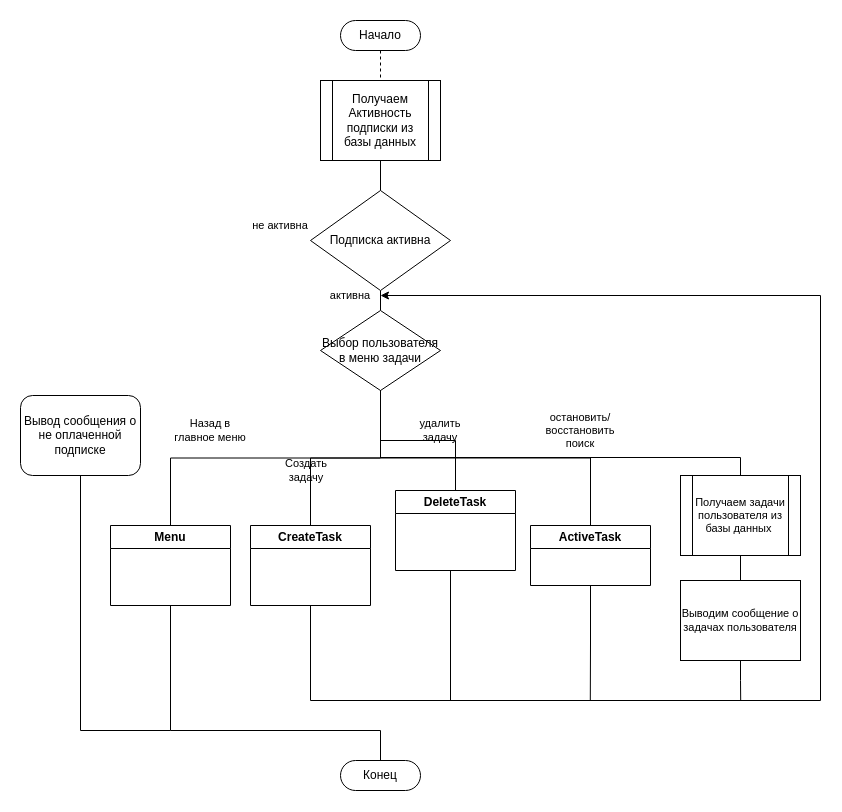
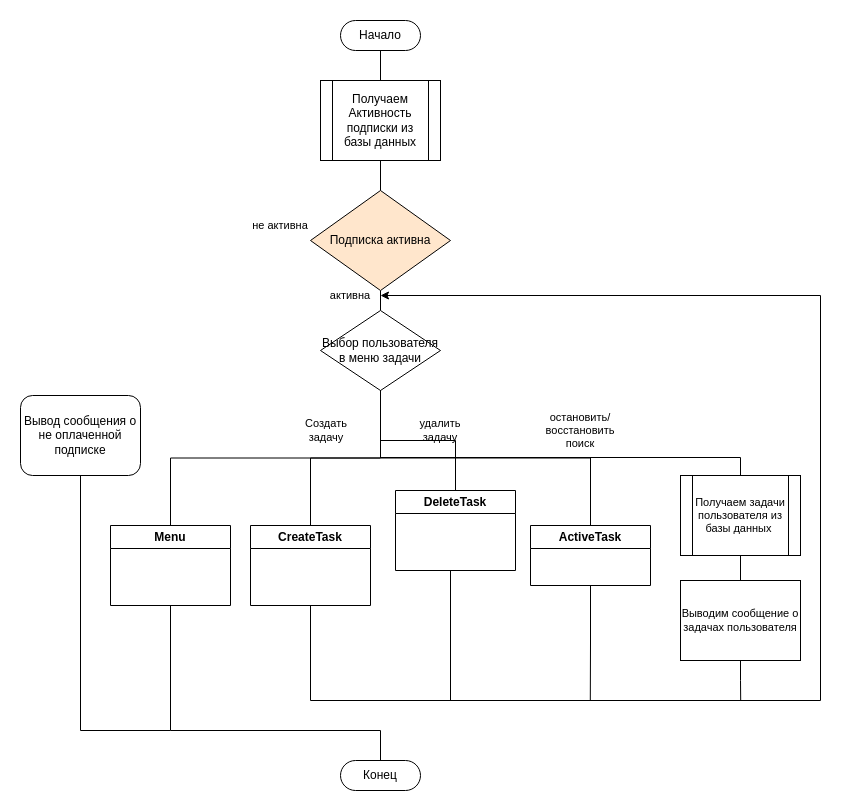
  <mxCell id="0" />
  <mxCell id="1" parent="0" />
  <mxCell id="2" style="edgeStyle=orthogonalEdgeStyle;shape=connector;rounded=0;orthogonalLoop=1;jettySize=auto;html=1;exitX=0.5;exitY=1;exitDx=0;exitDy=0;entryX=0.5;entryY=0;entryDx=0;entryDy=0;labelBackgroundColor=default;strokeColor=default;align=center;verticalAlign=middle;fontFamily=Helvetica;fontSize=11;fontColor=default;endArrow=none;endFill=0;" parent="1" source="3" target="8" edge="1"><mxGeometry relative="1" as="geometry" /></mxCell>
- <mxCell id="3" value="Подписка активна" style="rhombus;whiteSpace=wrap;html=1;" parent="1" vertex="1"><mxGeometry x="310" y="190" width="140" height="100" as="geometry" /></mxCell>
+ <mxCell id="3" value="Подписка активна" style="rhombus;whiteSpace=wrap;html=1;fillColor=#ffe6cc;" parent="1" vertex="1"><mxGeometry x="310" y="190" width="140" height="100" as="geometry" /></mxCell>
  <mxCell id="4" style="edgeStyle=orthogonalEdgeStyle;shape=connector;rounded=0;orthogonalLoop=1;jettySize=auto;html=1;exitX=0.5;exitY=1;exitDx=0;exitDy=0;entryX=0.5;entryY=0;entryDx=0;entryDy=0;labelBackgroundColor=default;strokeColor=default;align=center;verticalAlign=middle;fontFamily=Helvetica;fontSize=11;fontColor=default;endArrow=none;endFill=0;" parent="1" source="8" target="28" edge="1"><mxGeometry relative="1" as="geometry" /></mxCell>
  <mxCell id="5" style="edgeStyle=orthogonalEdgeStyle;shape=connector;rounded=0;orthogonalLoop=1;jettySize=auto;html=1;exitX=0.5;exitY=1;exitDx=0;exitDy=0;entryX=0.5;entryY=0;entryDx=0;entryDy=0;labelBackgroundColor=default;strokeColor=default;align=center;verticalAlign=middle;fontFamily=Helvetica;fontSize=11;fontColor=default;endArrow=none;endFill=0;" parent="1" source="8" target="13" edge="1"><mxGeometry relative="1" as="geometry" /></mxCell>
  <mxCell id="6" style="edgeStyle=orthogonalEdgeStyle;shape=connector;rounded=0;orthogonalLoop=1;jettySize=auto;html=1;exitX=0.5;exitY=1;exitDx=0;exitDy=0;entryX=0.5;entryY=0;entryDx=0;entryDy=0;labelBackgroundColor=default;strokeColor=default;align=center;verticalAlign=middle;fontFamily=Helvetica;fontSize=11;fontColor=default;endArrow=none;endFill=0;" parent="1" source="8" target="32" edge="1"><mxGeometry relative="1" as="geometry" /></mxCell>
  <mxCell id="7" style="edgeStyle=orthogonalEdgeStyle;shape=connector;rounded=0;orthogonalLoop=1;jettySize=auto;html=1;exitX=0.5;exitY=1;exitDx=0;exitDy=0;entryX=0.5;entryY=0;entryDx=0;entryDy=0;labelBackgroundColor=default;strokeColor=default;align=center;verticalAlign=middle;fontFamily=Helvetica;fontSize=11;fontColor=default;endArrow=none;endFill=0;" parent="1" edge="1"><mxGeometry relative="1" as="geometry"><mxPoint x="380" y="387" as="sourcePoint" /><mxPoint x="740" y="475" as="targetPoint" /><Array as="points"><mxPoint x="380" y="457" /><mxPoint x="740" y="457" /></Array></mxGeometry></mxCell>
  <mxCell id="8" value="Выбор пользователя в меню задачи" style="rhombus;whiteSpace=wrap;html=1;" parent="1" vertex="1"><mxGeometry x="320" y="310" width="120" height="80" as="geometry" /></mxCell>
  <mxCell id="9" value="Вывод сообщения о не оплаченной подписке" style="whiteSpace=wrap;html=1;rounded=1;" parent="1" vertex="1"><mxGeometry x="20" y="395" width="120" height="80" as="geometry" /></mxCell>
  <mxCell id="10" style="edgeStyle=orthogonalEdgeStyle;shape=connector;rounded=0;orthogonalLoop=1;jettySize=auto;html=1;exitX=0.5;exitY=0;exitDx=0;exitDy=0;entryX=0.5;entryY=1;entryDx=0;entryDy=0;labelBackgroundColor=default;strokeColor=default;align=center;verticalAlign=middle;fontFamily=Helvetica;fontSize=11;fontColor=default;endArrow=none;endFill=0;" parent="1" source="11" target="8" edge="1"><mxGeometry relative="1" as="geometry" /></mxCell>
  <mxCell id="11" value="CreateTask" style="swimlane;whiteSpace=wrap;html=1;" parent="1" vertex="1"><mxGeometry x="250" y="525" width="120" height="80" as="geometry" /></mxCell>
  <mxCell id="12" style="edgeStyle=orthogonalEdgeStyle;shape=connector;rounded=0;orthogonalLoop=1;jettySize=auto;html=1;exitX=0.5;exitY=1;exitDx=0;exitDy=0;labelBackgroundColor=default;strokeColor=default;align=center;verticalAlign=middle;fontFamily=Helvetica;fontSize=11;fontColor=default;endArrow=none;endFill=0;" parent="1" source="13" edge="1"><mxGeometry relative="1" as="geometry"><mxPoint x="480" y="700" as="targetPoint" /><Array as="points"><mxPoint x="450" y="700" /></Array></mxGeometry></mxCell>
  <mxCell id="13" value="DeleteTask" style="swimlane;whiteSpace=wrap;html=1;" parent="1" vertex="1"><mxGeometry x="395" y="490" width="120" height="80" as="geometry" /></mxCell>
  <mxCell id="14" style="edgeStyle=orthogonalEdgeStyle;shape=connector;rounded=0;orthogonalLoop=1;jettySize=auto;html=1;exitX=0.5;exitY=1;exitDx=0;exitDy=0;entryX=0.5;entryY=0;entryDx=0;entryDy=0;labelBackgroundColor=default;strokeColor=default;align=center;verticalAlign=middle;fontFamily=Helvetica;fontSize=11;fontColor=default;endArrow=none;endFill=0;" parent="1" source="15" target="3" edge="1"><mxGeometry relative="1" as="geometry" /></mxCell>
  <mxCell id="15" value="Получаем Активность подписки из базы данных" style="shape=process;whiteSpace=wrap;html=1;backgroundOutline=1;" parent="1" vertex="1"><mxGeometry x="320" y="80" width="120" height="80" as="geometry" /></mxCell>
- <mxCell id="16" style="edgeStyle=orthogonalEdgeStyle;rounded=0;orthogonalLoop=1;jettySize=auto;html=1;exitX=0.5;exitY=0.5;exitDx=0;exitDy=15;exitPerimeter=0;entryX=0.5;entryY=0;entryDx=0;entryDy=0;endArrow=none;endFill=0;dashed=1;" parent="1" source="17" target="15" edge="1"><mxGeometry relative="1" as="geometry" /></mxCell>
+ <mxCell id="16" style="edgeStyle=orthogonalEdgeStyle;rounded=0;orthogonalLoop=1;jettySize=auto;html=1;exitX=0.5;exitY=0.5;exitDx=0;exitDy=15;exitPerimeter=0;entryX=0.5;entryY=0;entryDx=0;entryDy=0;endArrow=none;endFill=0;" parent="1" source="17" target="15" edge="1"><mxGeometry relative="1" as="geometry" /></mxCell>
  <mxCell id="17" value="Начало" style="html=1;dashed=0;whiteSpace=wrap;shape=mxgraph.dfd.start" parent="1" vertex="1"><mxGeometry x="340" y="20" width="80" height="30" as="geometry" /></mxCell>
  <mxCell id="18" style="edgeStyle=orthogonalEdgeStyle;shape=connector;rounded=0;orthogonalLoop=1;jettySize=auto;html=1;exitX=0.5;exitY=1;exitDx=0;exitDy=0;labelBackgroundColor=default;strokeColor=default;align=center;verticalAlign=middle;fontFamily=Helvetica;fontSize=11;fontColor=default;endArrow=none;endFill=0;" parent="1" source="19" edge="1"><mxGeometry relative="1" as="geometry"><mxPoint x="740.2" y="700" as="targetPoint" /></mxGeometry></mxCell>
  <mxCell id="19" value="Выводим сообщение о задачах пользователя" style="rounded=0;whiteSpace=wrap;html=1;fontFamily=Helvetica;fontSize=11;fontColor=default;" parent="1" vertex="1"><mxGeometry x="680" y="580" width="120" height="80" as="geometry" /></mxCell>
- <mxCell id="20" value="Создать&lt;br&gt;задачу" style="text;html=1;strokeColor=none;fillColor=none;align=center;verticalAlign=middle;whiteSpace=wrap;rounded=0;fontSize=11;fontFamily=Helvetica;fontColor=default;" parent="1" vertex="1"><mxGeometry x="276" y="455" width="60" height="30" as="geometry" /></mxCell>
+ <mxCell id="20" value="Создать&lt;br&gt;задачу" style="text;html=1;strokeColor=none;fillColor=none;align=center;verticalAlign=middle;whiteSpace=wrap;rounded=0;fontSize=11;fontFamily=Helvetica;fontColor=default;" parent="1" vertex="1"><mxGeometry x="296" y="415" width="60" height="30" as="geometry" /></mxCell>
  <mxCell id="21" value="удалить задачу" style="text;html=1;strokeColor=none;fillColor=none;align=center;verticalAlign=middle;whiteSpace=wrap;rounded=0;fontSize=11;fontFamily=Helvetica;fontColor=default;" parent="1" vertex="1"><mxGeometry x="410" y="415" width="60" height="30" as="geometry" /></mxCell>
  <mxCell id="22" style="edgeStyle=orthogonalEdgeStyle;shape=connector;rounded=0;orthogonalLoop=1;jettySize=auto;html=1;exitX=0.5;exitY=1;exitDx=0;exitDy=0;entryX=0.5;entryY=0;entryDx=0;entryDy=0;labelBackgroundColor=default;strokeColor=default;align=center;verticalAlign=middle;fontFamily=Helvetica;fontSize=11;fontColor=default;endArrow=none;endFill=0;" parent="1" source="23" target="19" edge="1"><mxGeometry relative="1" as="geometry" /></mxCell>
  <mxCell id="23" value="Получаем задачи пользователя из базы данных&amp;nbsp;" style="shape=process;whiteSpace=wrap;html=1;backgroundOutline=1;fontFamily=Helvetica;fontSize=11;fontColor=default;" parent="1" vertex="1"><mxGeometry x="680" y="475" width="120" height="80" as="geometry" /></mxCell>
  <mxCell id="24" value="Конец" style="html=1;dashed=0;whiteSpace=wrap;shape=mxgraph.dfd.start" parent="1" vertex="1"><mxGeometry x="340" y="760" width="80" height="30" as="geometry" /></mxCell>
- <mxCell id="25" value="Назад в главное меню" style="text;html=1;strokeColor=none;fillColor=none;align=center;verticalAlign=middle;whiteSpace=wrap;rounded=0;fontSize=11;fontFamily=Helvetica;fontColor=default;" parent="1" vertex="1"><mxGeometry x="170" y="415" width="80" height="30" as="geometry" /></mxCell>
  <mxCell id="26" value="активна" style="text;html=1;strokeColor=none;fillColor=none;align=center;verticalAlign=middle;whiteSpace=wrap;rounded=0;fontSize=11;fontFamily=Helvetica;fontColor=default;" parent="1" vertex="1"><mxGeometry x="320" y="280" width="60" height="30" as="geometry" /></mxCell>
  <mxCell id="27" value="не активна" style="text;html=1;strokeColor=none;fillColor=none;align=center;verticalAlign=middle;whiteSpace=wrap;rounded=0;fontSize=11;fontFamily=Helvetica;fontColor=default;" parent="1" vertex="1"><mxGeometry x="250" y="210" width="60" height="30" as="geometry" /></mxCell>
  <mxCell id="28" value="Menu" style="swimlane;whiteSpace=wrap;html=1;" parent="1" vertex="1"><mxGeometry x="110" y="525" width="120" height="80" as="geometry" /></mxCell>
  <mxCell id="29" style="edgeStyle=orthogonalEdgeStyle;shape=connector;rounded=0;orthogonalLoop=1;jettySize=auto;html=1;exitX=0.5;exitY=1;exitDx=0;exitDy=0;entryX=0.5;entryY=0.5;entryDx=0;entryDy=-15;entryPerimeter=0;labelBackgroundColor=default;strokeColor=default;align=center;verticalAlign=middle;fontFamily=Helvetica;fontSize=11;fontColor=default;endArrow=none;endFill=0;" parent="1" source="28" target="24" edge="1"><mxGeometry relative="1" as="geometry"><Array as="points"><mxPoint x="170" y="730" /><mxPoint x="380" y="730" /></Array></mxGeometry></mxCell>
  <mxCell id="30" style="edgeStyle=orthogonalEdgeStyle;rounded=0;orthogonalLoop=1;jettySize=auto;html=1;endArrow=none;endFill=0;exitX=0.5;exitY=1;exitDx=0;exitDy=0;" parent="1" source="9" edge="1"><mxGeometry relative="1" as="geometry"><mxPoint x="80" y="480" as="sourcePoint" /><mxPoint x="170" y="730" as="targetPoint" /><Array as="points"><mxPoint x="80" y="730" /></Array></mxGeometry></mxCell>
  <mxCell id="31" style="edgeStyle=orthogonalEdgeStyle;shape=connector;rounded=0;orthogonalLoop=1;jettySize=auto;html=1;exitX=0.5;exitY=1;exitDx=0;exitDy=0;labelBackgroundColor=default;strokeColor=default;align=center;verticalAlign=middle;fontFamily=Helvetica;fontSize=11;fontColor=default;endArrow=none;endFill=0;" parent="1" source="32" edge="1"><mxGeometry relative="1" as="geometry"><mxPoint x="589.8" y="700" as="targetPoint" /></mxGeometry></mxCell>
  <mxCell id="32" value="ActiveTask" style="swimlane;whiteSpace=wrap;html=1;startSize=23;" parent="1" vertex="1"><mxGeometry x="530" y="525" width="120" height="60" as="geometry" /></mxCell>
  <mxCell id="33" value="остановить/восстановить поиск" style="text;html=1;strokeColor=none;fillColor=none;align=center;verticalAlign=middle;whiteSpace=wrap;rounded=0;fontSize=11;fontFamily=Helvetica;fontColor=default;" parent="1" vertex="1"><mxGeometry x="550" y="415" width="60" height="30" as="geometry" /></mxCell>
  <mxCell id="34" value="" style="endArrow=classic;html=1;rounded=0;exitX=0.5;exitY=1;exitDx=0;exitDy=0;entryX=1;entryY=0.5;entryDx=0;entryDy=0;" parent="1" source="11" target="26" edge="1"><mxGeometry width="50" height="50" relative="1" as="geometry"><mxPoint x="270" y="710" as="sourcePoint" /><mxPoint x="320" y="660" as="targetPoint" /><Array as="points"><mxPoint x="310" y="700" /><mxPoint x="820" y="700" /><mxPoint x="820" y="295" /></Array></mxGeometry></mxCell>
